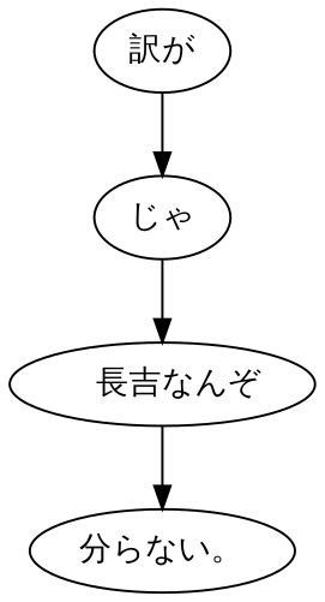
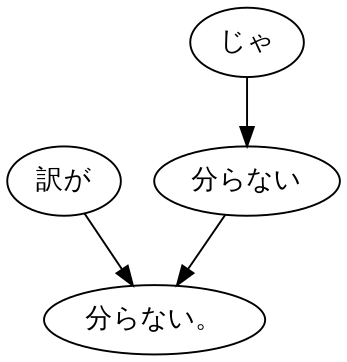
  digraph {
-   n1 [label="　長吉なんぞ"]
+   n1 [label="分らない"]
    n2 [label="分らない。"]
    n3 [label="じゃ"]
    n4 [label="訳が"]
    n1 -> n2
    n3 -> n1
-   n4 -> n3
+   n4 -> n2
  }
